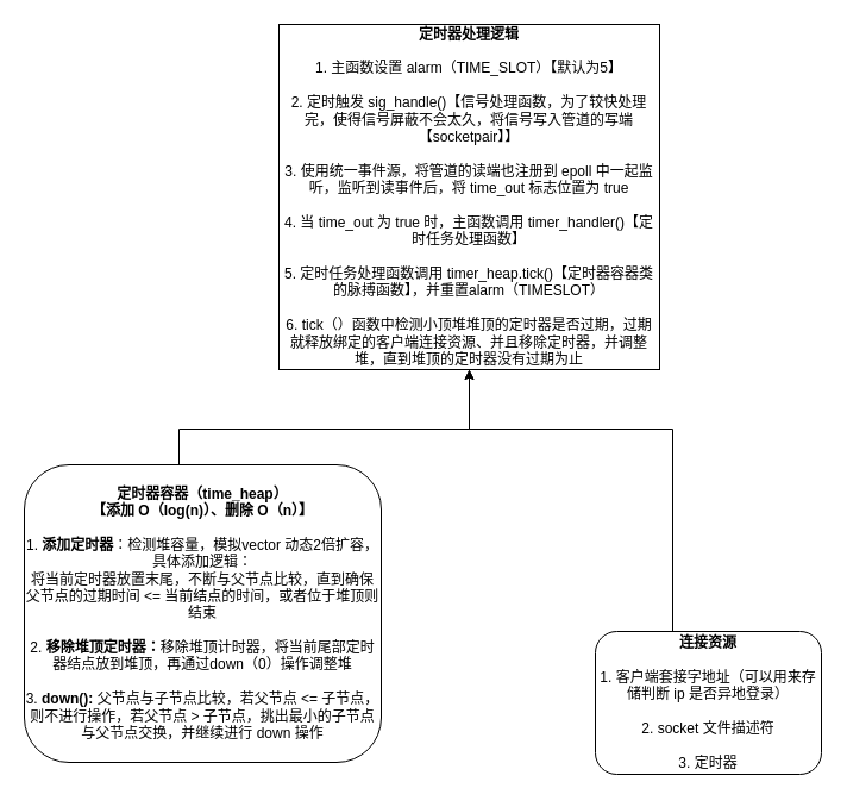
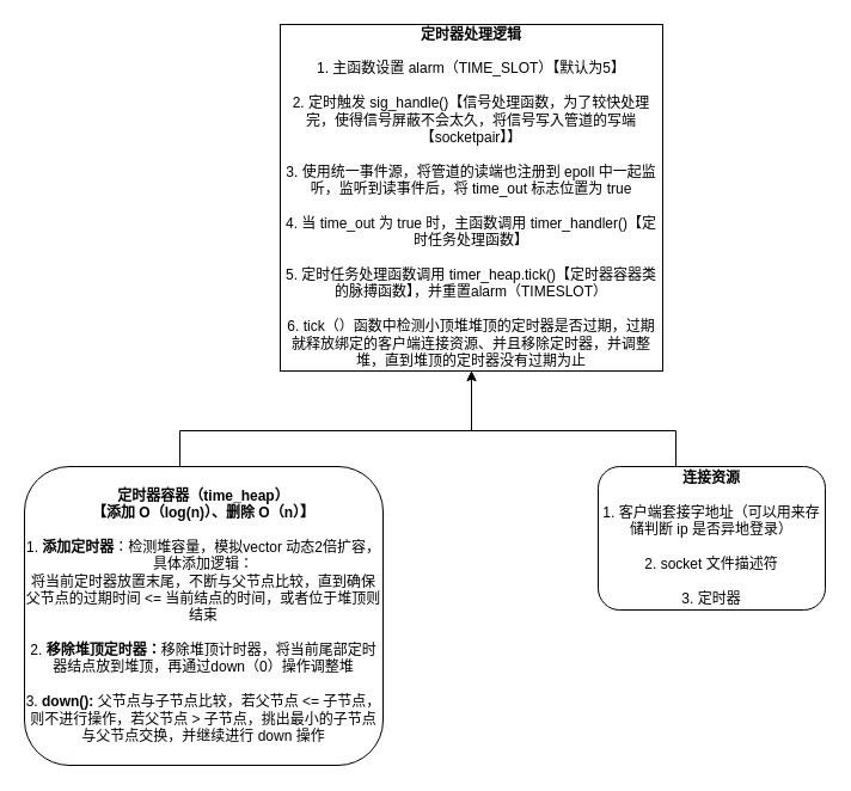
  <mxCell id="0" />
  <mxCell id="1" parent="0" />
  <mxCell id="2" value="&lt;b&gt;定时器处理逻辑&lt;/b&gt;&lt;br&gt;&lt;br&gt;1. 主函数设置 alarm（TIME_SLOT）【默认为5】&lt;br&gt;&lt;br&gt;2. 定时触发 sig_handle()【信号处理函数，为了较快处理完，使得信号屏蔽不会太久，将信号写入管道的写端【socketpair】】&lt;br&gt;&lt;br&gt;3. 使用统一事件源，将管道的读端也注册到 epoll 中一起监听，监听到读事件后，将 time_out 标志位置为 true&lt;br&gt;&lt;br&gt;4. 当 time_out 为 true 时，主函数调用 timer_handler()【定时任务处理函数】&lt;br&gt;&lt;br&gt;5. 定时任务处理函数调用 timer_heap.tick()【定时器容器类的脉搏函数】，并重置alarm（TIMESLOT）&lt;br&gt;&lt;br&gt;6. tick（）函数中检测小顶堆堆顶的定时器是否过期，过期就释放绑定的客户端连接资源、并且移除定时器，并调整堆，直到堆顶的定时器没有过期为止" style="whiteSpace=wrap;html=1;" parent="1" vertex="1"><mxGeometry x="234" y="20" width="320" height="290" as="geometry" /></mxCell>
  <mxCell id="3" style="edgeStyle=orthogonalEdgeStyle;rounded=0;orthogonalLoop=1;jettySize=auto;html=1;" parent="1" source="4" target="2" edge="1"><mxGeometry relative="1" as="geometry"><Array as="points"><mxPoint x="565" y="360" /><mxPoint x="394" y="360" /></Array></mxGeometry></mxCell>
- <mxCell id="4" value="&lt;b&gt;连接资源&lt;/b&gt;&lt;br&gt;&lt;br&gt;1. 客户端套接字地址（可以用来存储判断 ip 是否异地登录）&lt;br&gt;&lt;br&gt;2. socket 文件描述符&lt;br&gt;&lt;br&gt;3. 定时器" style="rounded=1;whiteSpace=wrap;html=1;" parent="1" vertex="1"><mxGeometry x="500" y="530" width="190" height="120" as="geometry" /></mxCell>
+ <mxCell id="4" value="&lt;b&gt;连接资源&lt;/b&gt;&lt;br&gt;&lt;br&gt;1. 客户端套接字地址（可以用来存储判断 ip 是否异地登录）&lt;br&gt;&lt;br&gt;2. socket 文件描述符&lt;br&gt;&lt;br&gt;3. 定时器" style="rounded=1;whiteSpace=wrap;html=1;" parent="1" vertex="1"><mxGeometry x="500" y="390" width="190" height="120" as="geometry" /></mxCell>
  <mxCell id="5" style="edgeStyle=orthogonalEdgeStyle;rounded=0;orthogonalLoop=1;jettySize=auto;html=1;entryX=0.5;entryY=1;entryDx=0;entryDy=0;" parent="1" source="6" target="2" edge="1"><mxGeometry relative="1" as="geometry"><Array as="points"><mxPoint x="150" y="360" /><mxPoint x="394" y="360" /></Array></mxGeometry></mxCell>
  <mxCell id="6" value="&lt;b&gt;定时器容器（time_heap）&lt;/b&gt;&lt;br&gt;&lt;b&gt;【添加 O（log(n)）、删除 O（n）】&lt;/b&gt;&lt;br&gt;&lt;br&gt;1. &lt;b&gt;添加定时器&lt;/b&gt;：检测堆容量，模拟vector 动态2倍扩容，具体添加逻辑：&lt;br&gt;将当前定时器放置末尾，不断与父节点比较，直到确保父节点的过期时间 &amp;lt;= 当前结点的时间，或者位于堆顶则结束&lt;br&gt;&lt;br&gt;2. &lt;b&gt;移除堆顶定时器：&lt;/b&gt;移除堆顶计时器，将当前尾部定时器结点放到堆顶，再通过down（0）操作调整堆&lt;br&gt;&lt;br&gt;3. &lt;b&gt;down(): &lt;/b&gt;父节点与子节点比较，若父节点 &amp;lt;= 子节点，则不进行操作，若父节点 &amp;gt; 子节点，挑出最小的子节点与父节点交换，并继续进行 down 操作" style="rounded=1;whiteSpace=wrap;html=1;" parent="1" vertex="1"><mxGeometry x="20" y="390" width="300" height="250" as="geometry" /></mxCell>
